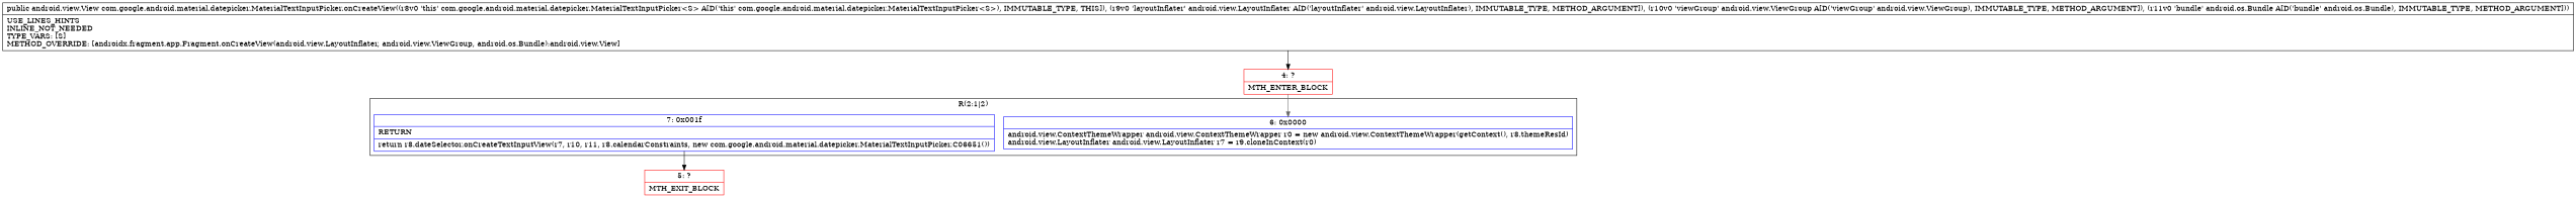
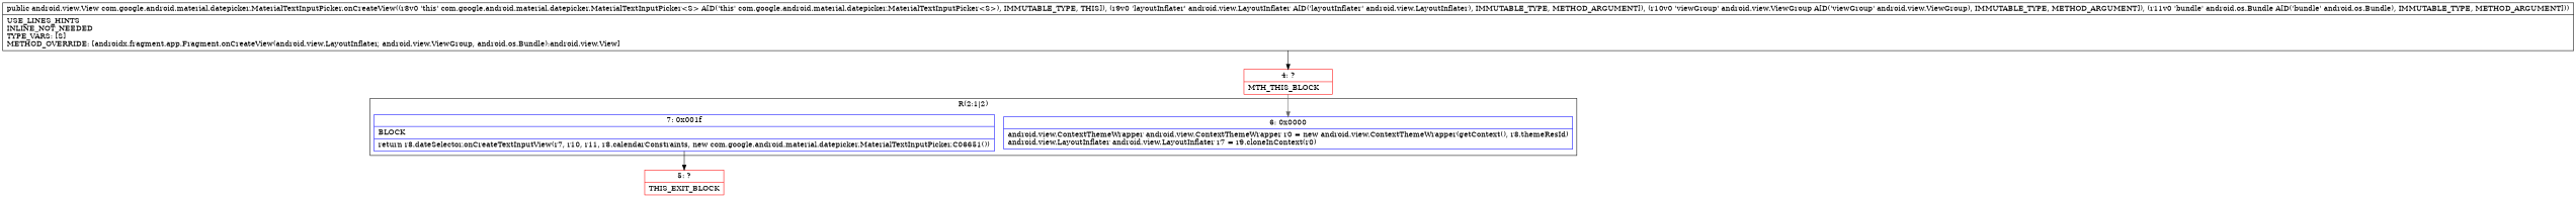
  digraph {
    node [color=blue shape=record]
    edge [color=black]
    n1 [label="{6\:\ 0x0000|android.view.ContextThemeWrapper android.view.ContextThemeWrapper r0 = new android.view.ContextThemeWrapper(getContext(), r8.themeResId)\landroid.view.LayoutInflater android.view.LayoutInflater r7 = r9.cloneInContext(r0)\l}"]
-   n2 [label="{7\:\ 0x001f|RETURN\l|return r8.dateSelector.onCreateTextInputView(r7, r10, r11, r8.calendarConstraints, new com.google.android.material.datepicker.MaterialTextInputPicker.C06651())\l}"]
-   n3 [color=red label="{5\:\ ?|MTH_EXIT_BLOCK\l}"]
-   n4 [color=red label="{4\:\ ?|MTH_ENTER_BLOCK\l}"]
+   n2 [label="{7\:\ 0x001f|BLOCK\l|return r8.dateSelector.onCreateTextInputView(r7, r10, r11, r8.calendarConstraints, new com.google.android.material.datepicker.MaterialTextInputPicker.C06651())\l}"]
+   n3 [color=red label="{5\:\ ?|THIS_EXIT_BLOCK\l}"]
+   n4 [color=red label="{4\:\ ?|MTH_THIS_BLOCK\l}"]
    n5 [label="{public android.view.View com.google.android.material.datepicker.MaterialTextInputPicker.onCreateView((r8v0 'this' com.google.android.material.datepicker.MaterialTextInputPicker\<S\> A[D('this' com.google.android.material.datepicker.MaterialTextInputPicker\<S\>), IMMUTABLE_TYPE, THIS]), (r9v0 'layoutInflater' android.view.LayoutInflater A[D('layoutInflater' android.view.LayoutInflater), IMMUTABLE_TYPE, METHOD_ARGUMENT]), (r10v0 'viewGroup' android.view.ViewGroup A[D('viewGroup' android.view.ViewGroup), IMMUTABLE_TYPE, METHOD_ARGUMENT]), (r11v0 'bundle' android.os.Bundle A[D('bundle' android.os.Bundle), IMMUTABLE_TYPE, METHOD_ARGUMENT]))  | USE_LINES_HINTS\lINLINE_NOT_NEEDED\lTYPE_VARS: [S]\lMETHOD_OVERRIDE: [androidx.fragment.app.Fragment.onCreateView(android.view.LayoutInflater, android.view.ViewGroup, android.os.Bundle):android.view.View]\l}" color=""]
    subgraph cluster_1 {
      label="R(2:1|2)"
      n1
      n2
    }
    n2 -> n3
    n4 -> n1 [color=gray40]
    n5 -> n4
  }
